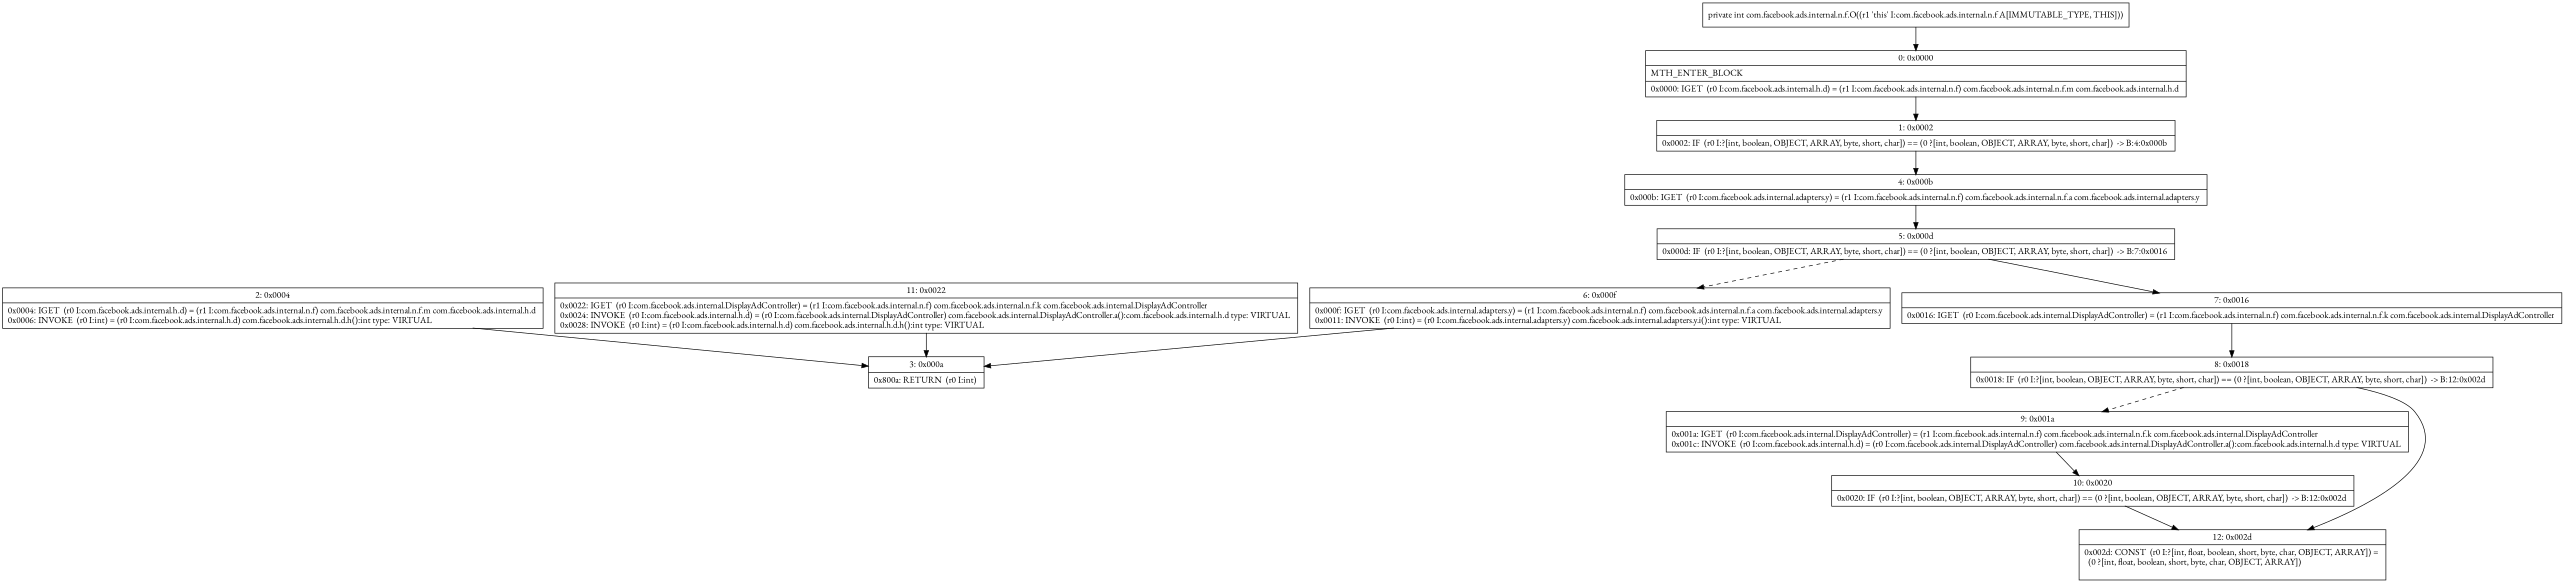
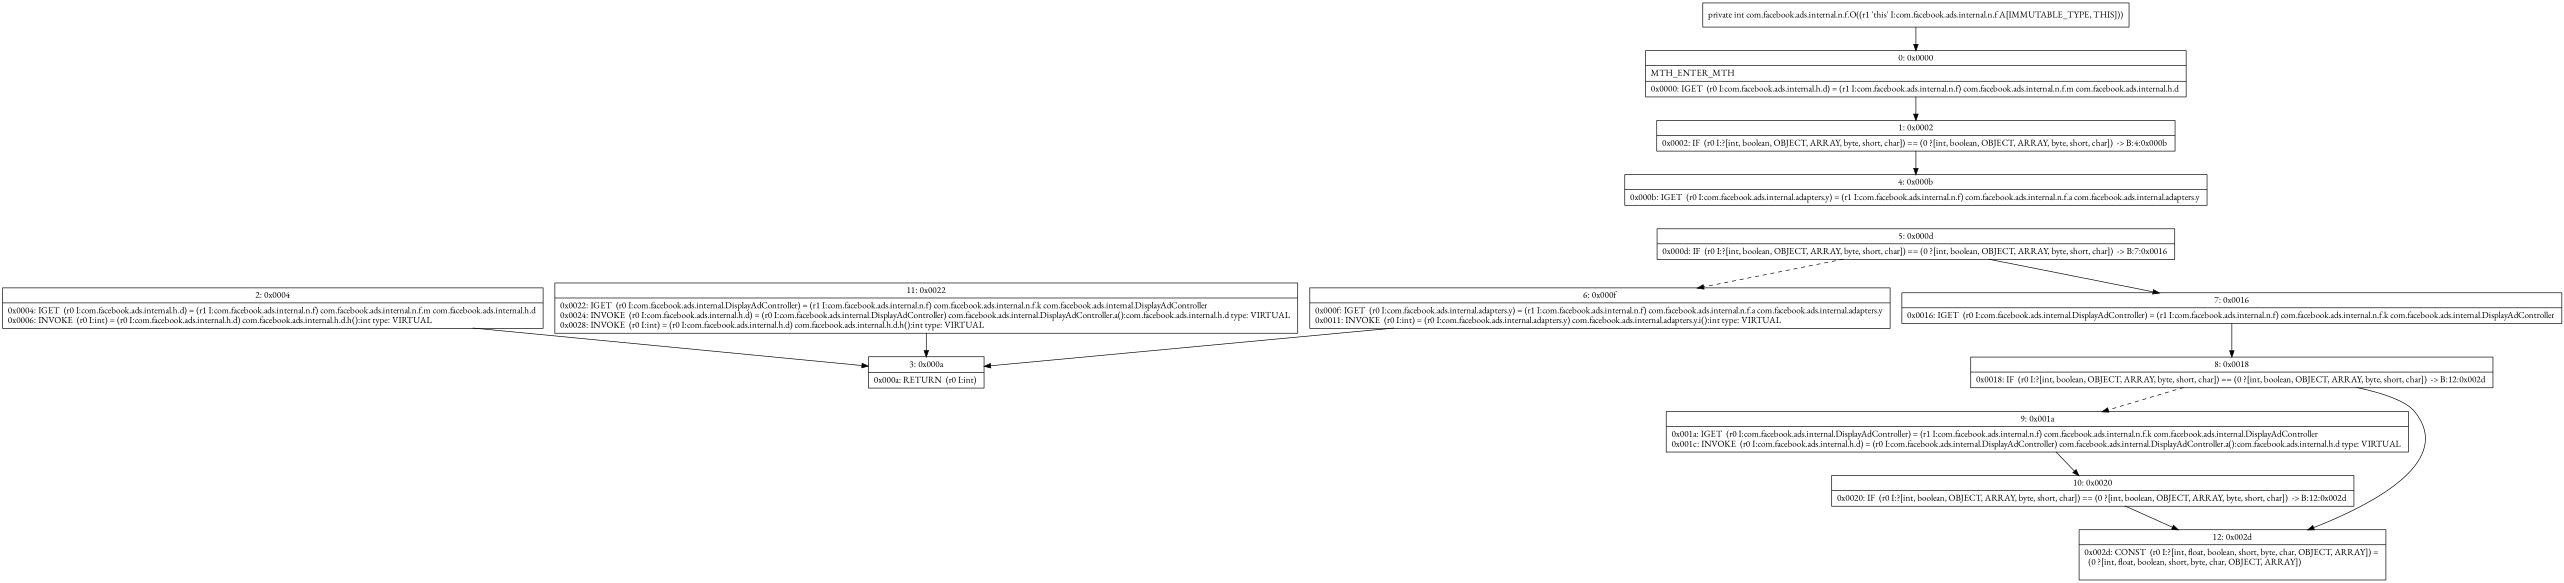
  digraph {
    fontname="EB Garamond"
    node [fontname="EB Garamond" shape=record]
    edge [fontname="EB Garamond"]
-   n1 [label="{0\:\ 0x0000|MTH_ENTER_BLOCK\l|0x0000: IGET  (r0 I:com.facebook.ads.internal.h.d) = (r1 I:com.facebook.ads.internal.n.f) com.facebook.ads.internal.n.f.m com.facebook.ads.internal.h.d \l}"]
+   n1 [label="{0\:\ 0x0000|MTH_ENTER_MTH\l|0x0000: IGET  (r0 I:com.facebook.ads.internal.h.d) = (r1 I:com.facebook.ads.internal.n.f) com.facebook.ads.internal.n.f.m com.facebook.ads.internal.h.d \l}"]
    n2 [label="{1\:\ 0x0002|0x0002: IF  (r0 I:?[int, boolean, OBJECT, ARRAY, byte, short, char]) == (0 ?[int, boolean, OBJECT, ARRAY, byte, short, char])  \-\> B:4:0x000b \l}"]
    n3 [label="{4\:\ 0x000b|0x000b: IGET  (r0 I:com.facebook.ads.internal.adapters.y) = (r1 I:com.facebook.ads.internal.n.f) com.facebook.ads.internal.n.f.a com.facebook.ads.internal.adapters.y \l}"]
    n4 [label="{2\:\ 0x0004|0x0004: IGET  (r0 I:com.facebook.ads.internal.h.d) = (r1 I:com.facebook.ads.internal.n.f) com.facebook.ads.internal.n.f.m com.facebook.ads.internal.h.d \l0x0006: INVOKE  (r0 I:int) = (r0 I:com.facebook.ads.internal.h.d) com.facebook.ads.internal.h.d.h():int type: VIRTUAL \l}"]
-   n5 [label="{3\:\ 0x000a|0x800a: RETURN  (r0 I:int) \l}"]
+   n5 [label="{3\:\ 0x000a|0x000a: RETURN  (r0 I:int) \l}"]
    n6 [label="{5\:\ 0x000d|0x000d: IF  (r0 I:?[int, boolean, OBJECT, ARRAY, byte, short, char]) == (0 ?[int, boolean, OBJECT, ARRAY, byte, short, char])  \-\> B:7:0x0016 \l}"]
    n7 [label="{6\:\ 0x000f|0x000f: IGET  (r0 I:com.facebook.ads.internal.adapters.y) = (r1 I:com.facebook.ads.internal.n.f) com.facebook.ads.internal.n.f.a com.facebook.ads.internal.adapters.y \l0x0011: INVOKE  (r0 I:int) = (r0 I:com.facebook.ads.internal.adapters.y) com.facebook.ads.internal.adapters.y.i():int type: VIRTUAL \l}"]
    n8 [label="{7\:\ 0x0016|0x0016: IGET  (r0 I:com.facebook.ads.internal.DisplayAdController) = (r1 I:com.facebook.ads.internal.n.f) com.facebook.ads.internal.n.f.k com.facebook.ads.internal.DisplayAdController \l}"]
    n9 [label="{8\:\ 0x0018|0x0018: IF  (r0 I:?[int, boolean, OBJECT, ARRAY, byte, short, char]) == (0 ?[int, boolean, OBJECT, ARRAY, byte, short, char])  \-\> B:12:0x002d \l}"]
    n10 [label="{9\:\ 0x001a|0x001a: IGET  (r0 I:com.facebook.ads.internal.DisplayAdController) = (r1 I:com.facebook.ads.internal.n.f) com.facebook.ads.internal.n.f.k com.facebook.ads.internal.DisplayAdController \l0x001c: INVOKE  (r0 I:com.facebook.ads.internal.h.d) = (r0 I:com.facebook.ads.internal.DisplayAdController) com.facebook.ads.internal.DisplayAdController.a():com.facebook.ads.internal.h.d type: VIRTUAL \l}"]
    n11 [label="{12\:\ 0x002d|0x002d: CONST  (r0 I:?[int, float, boolean, short, byte, char, OBJECT, ARRAY]) = \l  (0 ?[int, float, boolean, short, byte, char, OBJECT, ARRAY])\l \l}"]
    n12 [label="{10\:\ 0x0020|0x0020: IF  (r0 I:?[int, boolean, OBJECT, ARRAY, byte, short, char]) == (0 ?[int, boolean, OBJECT, ARRAY, byte, short, char])  \-\> B:12:0x002d \l}"]
    n13 [label="{11\:\ 0x0022|0x0022: IGET  (r0 I:com.facebook.ads.internal.DisplayAdController) = (r1 I:com.facebook.ads.internal.n.f) com.facebook.ads.internal.n.f.k com.facebook.ads.internal.DisplayAdController \l0x0024: INVOKE  (r0 I:com.facebook.ads.internal.h.d) = (r0 I:com.facebook.ads.internal.DisplayAdController) com.facebook.ads.internal.DisplayAdController.a():com.facebook.ads.internal.h.d type: VIRTUAL \l0x0028: INVOKE  (r0 I:int) = (r0 I:com.facebook.ads.internal.h.d) com.facebook.ads.internal.h.d.h():int type: VIRTUAL \l}"]
    n14 [label="{private int com.facebook.ads.internal.n.f.O((r1 'this' I:com.facebook.ads.internal.n.f A[IMMUTABLE_TYPE, THIS])) }"]
    n1 -> n2
    n2 -> n3
-   n3 -> n6
    n4 -> n5
    n6 -> n7 [style=dashed]
    n6 -> n8
    n7 -> n5
    n8 -> n9
    n9 -> n10 [style=dashed]
    n9 -> n11
    n10 -> n12
    n12 -> n11
    n13 -> n5
    n14 -> n1
  }
